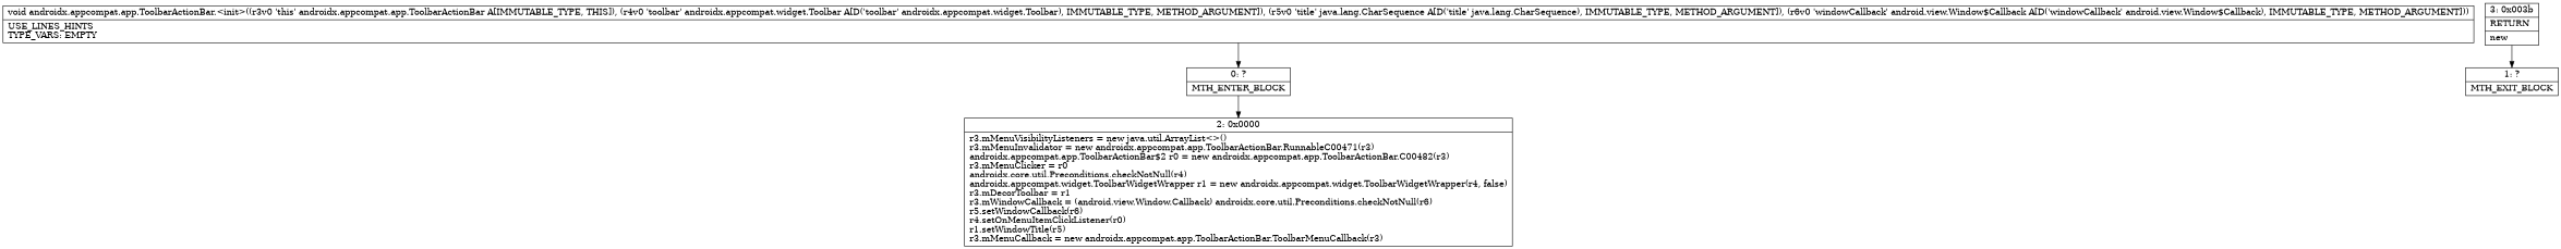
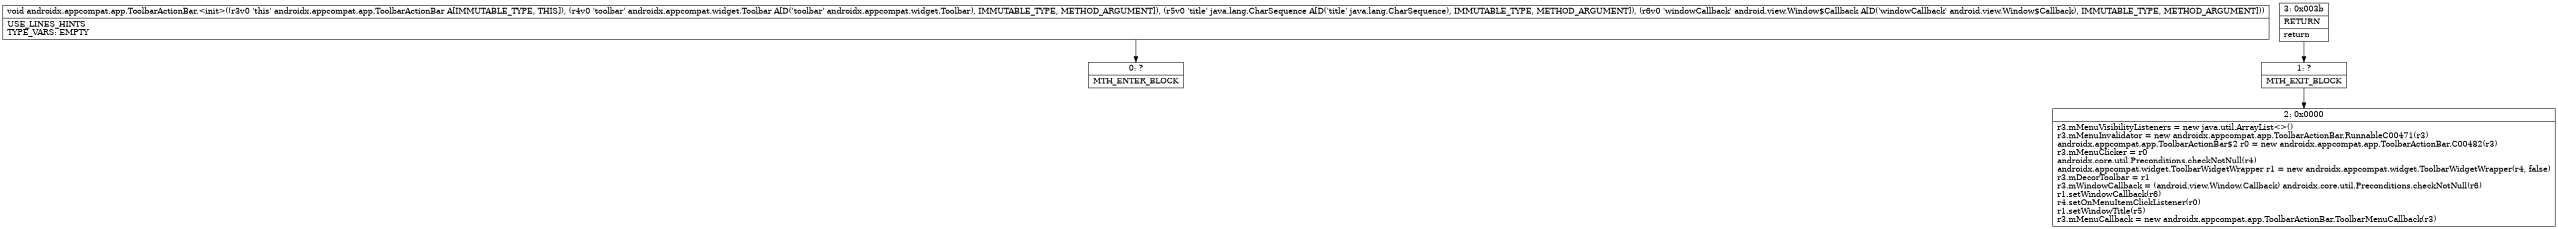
  digraph {
    node [shape=record]
    n1 [label="{0\:\ ?|MTH_ENTER_BLOCK\l}"]
-   n2 [label="{2\:\ 0x0000|r3.mMenuVisibilityListeners = new java.util.ArrayList\<\>()\lr3.mMenuInvalidator = new androidx.appcompat.app.ToolbarActionBar.RunnableC00471(r3)\landroidx.appcompat.app.ToolbarActionBar$2 r0 = new androidx.appcompat.app.ToolbarActionBar.C00482(r3)\lr3.mMenuClicker = r0\landroidx.core.util.Preconditions.checkNotNull(r4)\landroidx.appcompat.widget.ToolbarWidgetWrapper r1 = new androidx.appcompat.widget.ToolbarWidgetWrapper(r4, false)\lr3.mDecorToolbar = r1\lr3.mWindowCallback = (android.view.Window.Callback) androidx.core.util.Preconditions.checkNotNull(r6)\lr5.setWindowCallback(r6)\lr4.setOnMenuItemClickListener(r0)\lr1.setWindowTitle(r5)\lr3.mMenuCallback = new androidx.appcompat.app.ToolbarActionBar.ToolbarMenuCallback(r3)\l}"]
-   n3 [label="{3\:\ 0x003b|RETURN\l|new\l}"]
+   n2 [label="{2\:\ 0x0000|r3.mMenuVisibilityListeners = new java.util.ArrayList\<\>()\lr3.mMenuInvalidator = new androidx.appcompat.app.ToolbarActionBar.RunnableC00471(r3)\landroidx.appcompat.app.ToolbarActionBar$2 r0 = new androidx.appcompat.app.ToolbarActionBar.C00482(r3)\lr3.mMenuClicker = r0\landroidx.core.util.Preconditions.checkNotNull(r4)\landroidx.appcompat.widget.ToolbarWidgetWrapper r1 = new androidx.appcompat.widget.ToolbarWidgetWrapper(r4, false)\lr3.mDecorToolbar = r1\lr3.mWindowCallback = (android.view.Window.Callback) androidx.core.util.Preconditions.checkNotNull(r6)\lr1.setWindowCallback(r6)\lr4.setOnMenuItemClickListener(r0)\lr1.setWindowTitle(r5)\lr3.mMenuCallback = new androidx.appcompat.app.ToolbarActionBar.ToolbarMenuCallback(r3)\l}"]
+   n3 [label="{3\:\ 0x003b|RETURN\l|return\l}"]
    n4 [label="{1\:\ ?|MTH_EXIT_BLOCK\l}"]
    n5 [label="{void androidx.appcompat.app.ToolbarActionBar.\<init\>((r3v0 'this' androidx.appcompat.app.ToolbarActionBar A[IMMUTABLE_TYPE, THIS]), (r4v0 'toolbar' androidx.appcompat.widget.Toolbar A[D('toolbar' androidx.appcompat.widget.Toolbar), IMMUTABLE_TYPE, METHOD_ARGUMENT]), (r5v0 'title' java.lang.CharSequence A[D('title' java.lang.CharSequence), IMMUTABLE_TYPE, METHOD_ARGUMENT]), (r6v0 'windowCallback' android.view.Window$Callback A[D('windowCallback' android.view.Window$Callback), IMMUTABLE_TYPE, METHOD_ARGUMENT]))  | USE_LINES_HINTS\lTYPE_VARS: EMPTY\l}"]
-   n1 -> n2
+   n4 -> n2
    n3 -> n4
    n5 -> n1
  }
